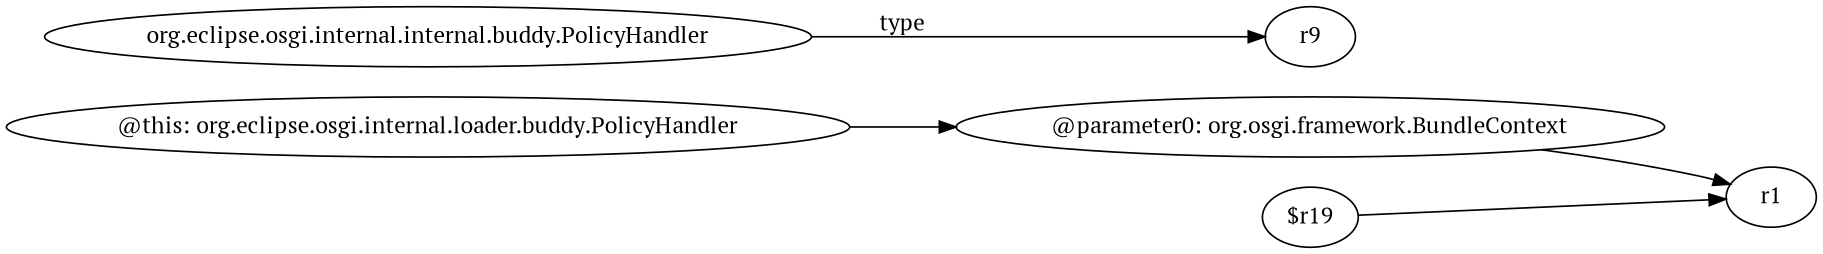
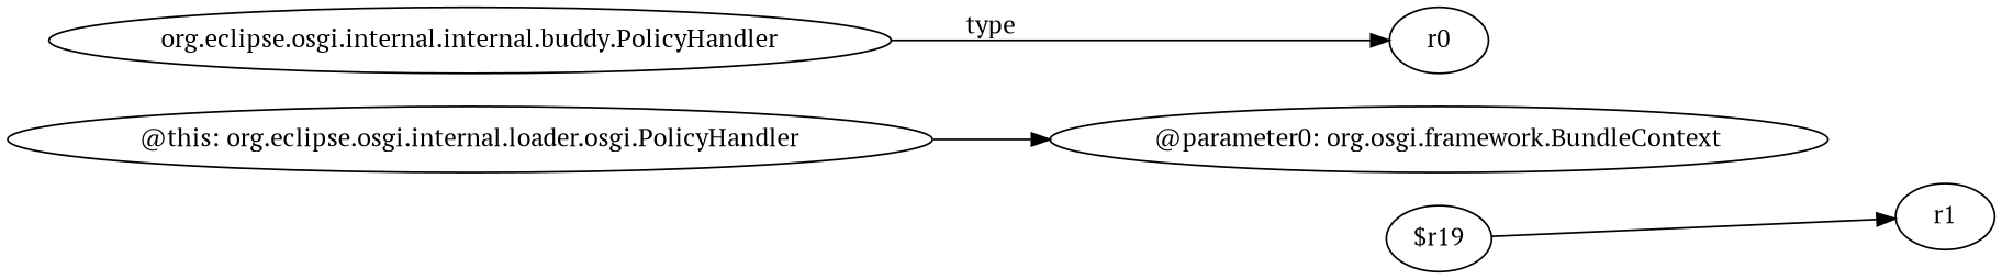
  digraph {
    fontname="PT Serif"
    rankdir=LR
    node [fontname="PT Serif"]
    edge [fontname="PT Serif"]
-   n1 [label="@this: org.eclipse.osgi.internal.loader.buddy.PolicyHandler"]
+   n1 [label="@this: org.eclipse.osgi.internal.loader.osgi.PolicyHandler"]
    n2 [label="@parameter0: org.osgi.framework.BundleContext"]
-   n3 [label=r9]
+   n3 [label=r0]
    n4 [label="$r19"]
    n5 [label=r1]
    n6 [label="org.eclipse.osgi.internal.internal.buddy.PolicyHandler"]
    n1 -> n2
-   n2 -> n5
    n4 -> n5
    n6 -> n3 [label=type]
  }
